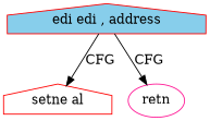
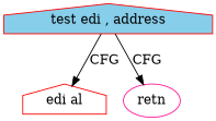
  digraph {
    node [color=red fillcolor=white shape=house style=filled]
    edge [style=solid]
-   n1 [fillcolor=skyblue label="edi edi , address"]
-   n2 [label="setne al"]
+   n1 [fillcolor=skyblue label="test edi , address"]
+   n2 [label="edi al"]
    n3 [color=deeppink label=retn shape=ellipse]
    n1 -> n2 [label=CFG]
    n1 -> n3 [label=CFG]
  }
